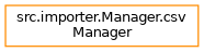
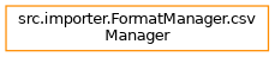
  digraph {
    rankdir=LR
-   n1 [color=darkorange fillcolor=white fontname=Helvetica fontsize=10 height=0.2 label="src.importer.Manager.csv\lManager" shape=box style=filled width=0.4]
+   n1 [color=darkorange fillcolor=white fontname=Helvetica fontsize=10 height=0.2 label="src.importer.FormatManager.csv\lManager" shape=box style=filled width=0.4]
  }
